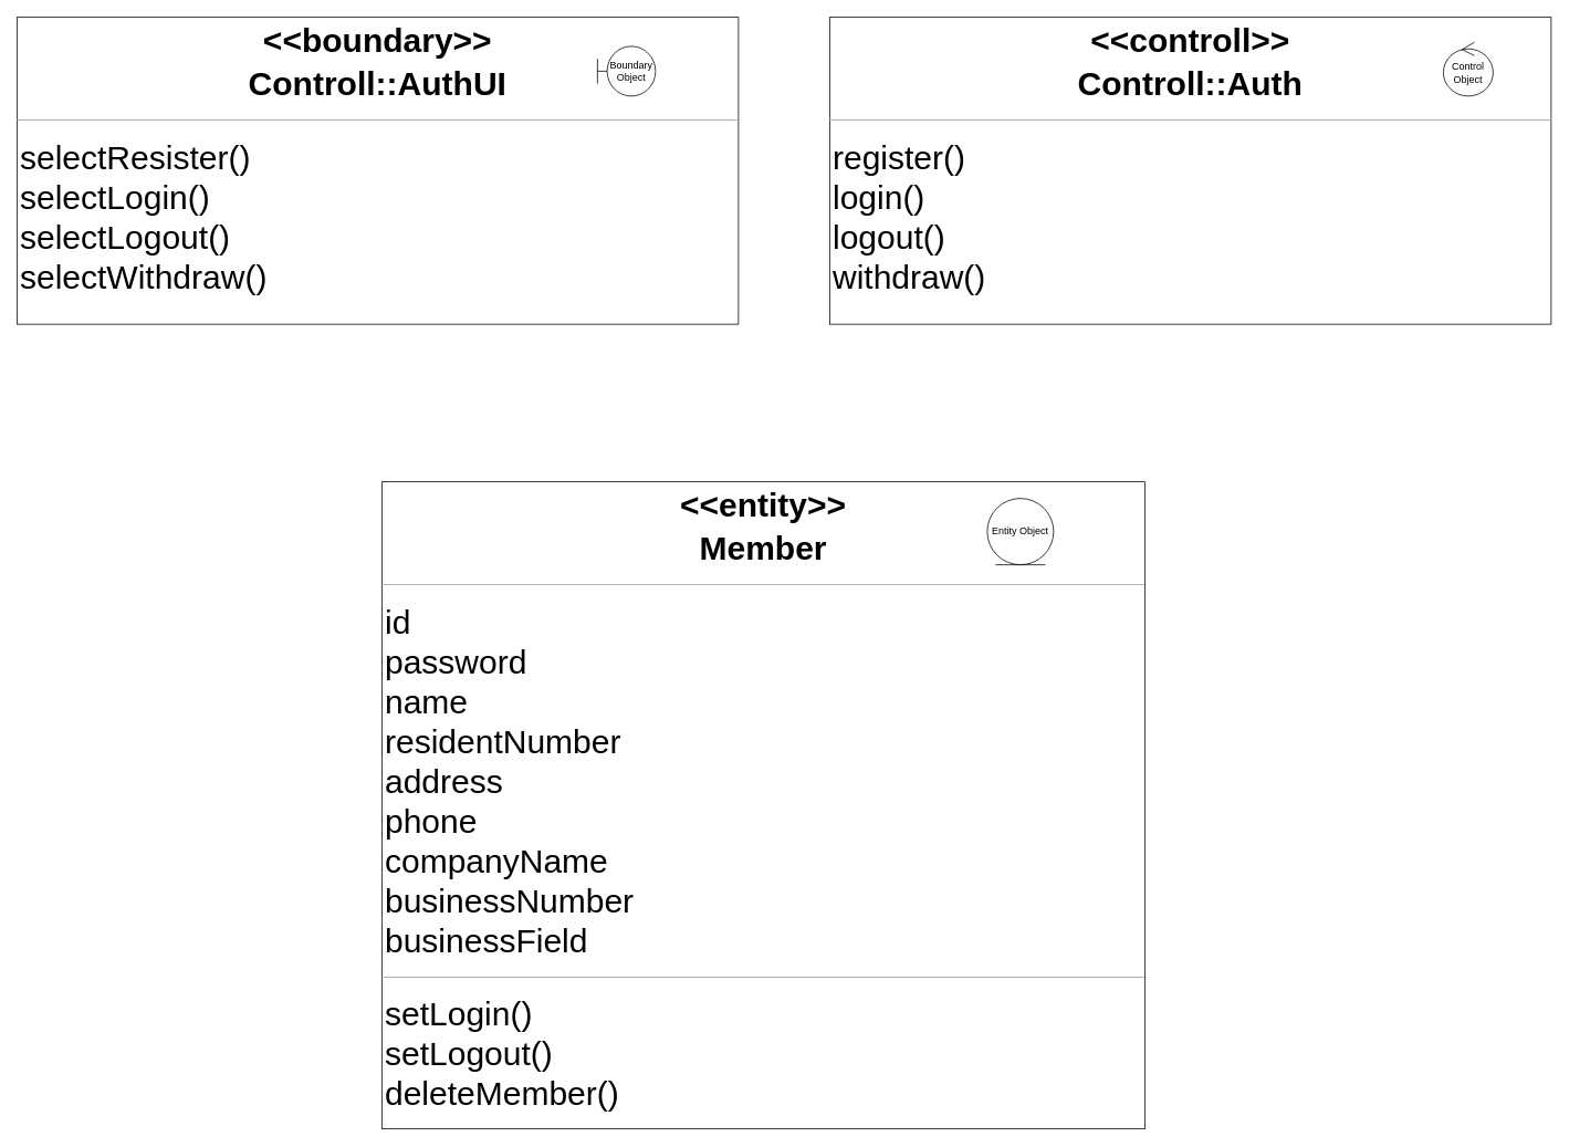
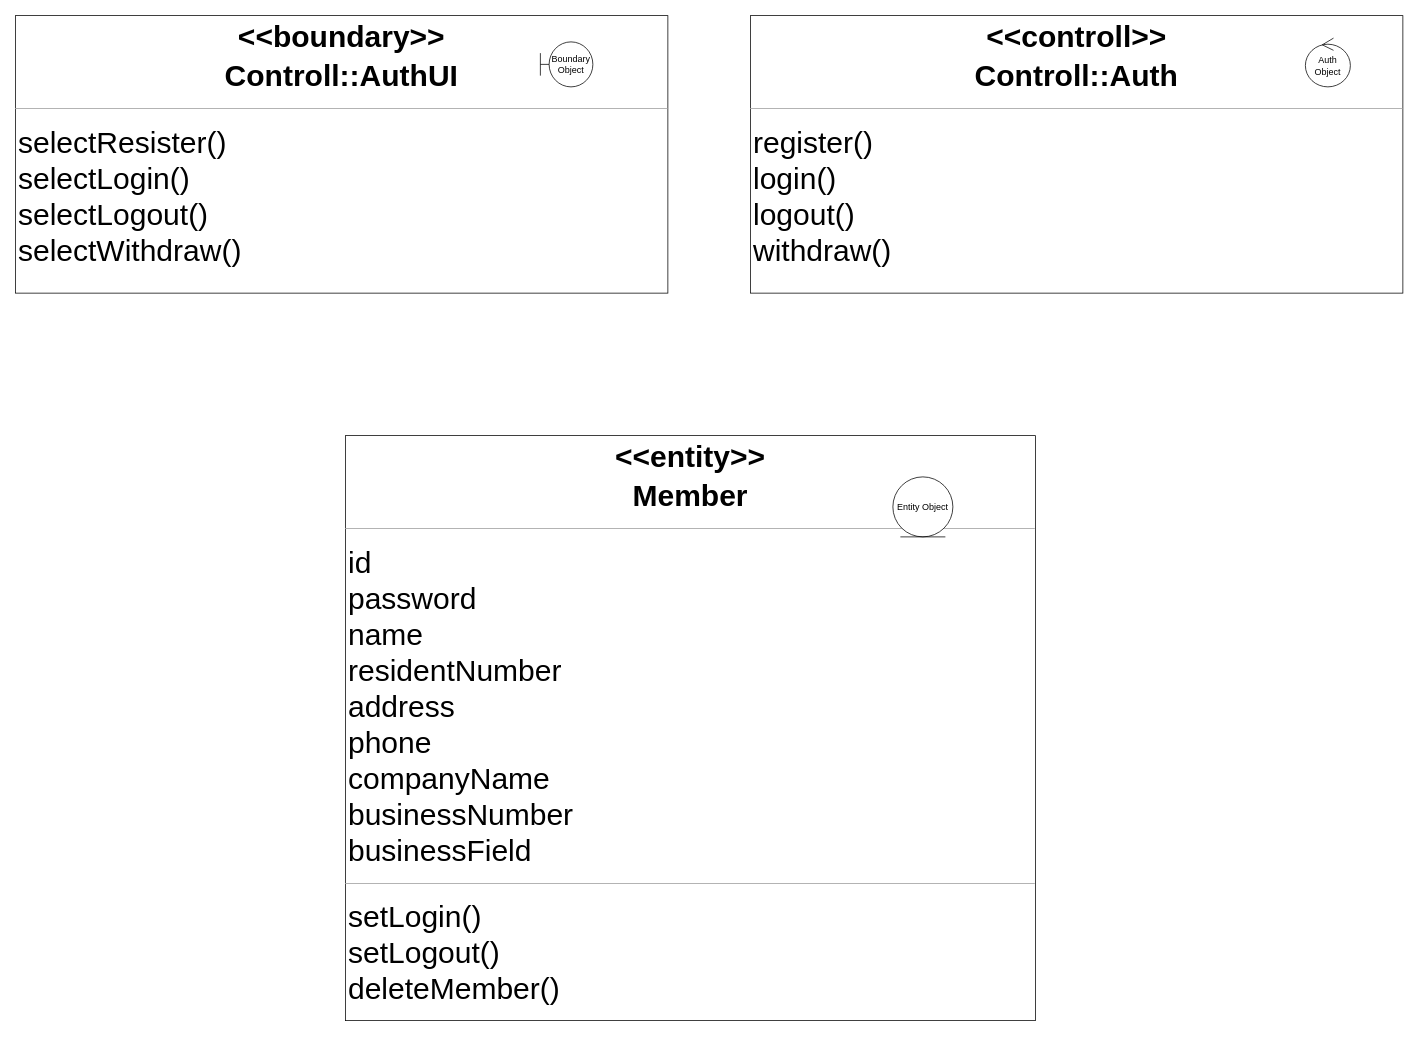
  <mxCell id="0" />
  <mxCell id="1" parent="0" />
  <mxCell id="2" value="&lt;p style=&quot;margin: 4px 0px 0px; text-align: center; font-size: 40px;&quot;&gt;&lt;b style=&quot;&quot;&gt;&lt;font style=&quot;font-size: 40px;&quot;&gt;&amp;lt;&amp;lt;controll&amp;gt;&amp;gt;&lt;/font&gt;&lt;/b&gt;&lt;/p&gt;&lt;p style=&quot;margin: 4px 0px 0px; text-align: center; font-size: 40px;&quot;&gt;&lt;b style=&quot;&quot;&gt;&lt;font style=&quot;font-size: 40px;&quot;&gt;Controll::Auth&lt;/font&gt;&lt;/b&gt;&lt;/p&gt;&lt;hr style=&quot;font-size: 40px;&quot; size=&quot;1&quot;&gt;&lt;p style=&quot;margin: 0px 0px 0px 4px; font-size: 40px;&quot;&gt;&lt;/p&gt;&lt;p style=&quot;margin: 0px 0px 0px 4px; font-size: 40px;&quot;&gt;&lt;font style=&quot;font-size: 40px;&quot;&gt;register()&lt;/font&gt;&lt;/p&gt;&lt;p style=&quot;margin: 0px 0px 0px 4px; font-size: 40px;&quot;&gt;&lt;font style=&quot;font-size: 40px;&quot;&gt;login()&lt;/font&gt;&lt;/p&gt;&lt;p style=&quot;margin: 0px 0px 0px 4px; font-size: 40px;&quot;&gt;&lt;font style=&quot;font-size: 40px;&quot;&gt;logout()&lt;/font&gt;&lt;/p&gt;&lt;p style=&quot;margin: 0px 0px 0px 4px; font-size: 40px;&quot;&gt;&lt;font style=&quot;font-size: 40px;&quot;&gt;withdraw()&lt;/font&gt;&lt;/p&gt;" style="verticalAlign=top;align=left;overflow=fill;fontSize=12;fontFamily=Helvetica;html=1;whiteSpace=wrap;" vertex="1" parent="1"><mxGeometry x="1000" y="20" width="870" height="370" as="geometry" /></mxCell>
  <mxCell id="3" value="&lt;p style=&quot;margin: 4px 0px 0px; text-align: center; font-size: 40px;&quot;&gt;&lt;b style=&quot;&quot;&gt;&lt;font style=&quot;font-size: 40px;&quot;&gt;&amp;lt;&amp;lt;boundary&amp;gt;&amp;gt;&lt;/font&gt;&lt;/b&gt;&lt;/p&gt;&lt;p style=&quot;margin: 4px 0px 0px; text-align: center; font-size: 40px;&quot;&gt;&lt;b style=&quot;&quot;&gt;&lt;font style=&quot;font-size: 40px;&quot;&gt;Controll::AuthUI&lt;/font&gt;&lt;/b&gt;&lt;/p&gt;&lt;hr style=&quot;font-size: 40px;&quot; size=&quot;1&quot;&gt;&lt;p style=&quot;margin: 0px 0px 0px 4px; font-size: 40px;&quot;&gt;&lt;/p&gt;&lt;p style=&quot;margin: 0px 0px 0px 4px; font-size: 40px;&quot;&gt;&lt;font style=&quot;font-size: 40px;&quot;&gt;selectResister()&lt;/font&gt;&lt;/p&gt;&lt;p style=&quot;margin: 0px 0px 0px 4px; font-size: 40px;&quot;&gt;&lt;font style=&quot;font-size: 40px;&quot;&gt;selectLogin()&lt;/font&gt;&lt;/p&gt;&lt;p style=&quot;margin: 0px 0px 0px 4px; font-size: 40px;&quot;&gt;&lt;font style=&quot;font-size: 40px;&quot;&gt;selectLogout()&lt;/font&gt;&lt;/p&gt;&lt;p style=&quot;margin: 0px 0px 0px 4px; font-size: 40px;&quot;&gt;&lt;font style=&quot;font-size: 40px;&quot;&gt;selectWithdraw()&lt;/font&gt;&lt;/p&gt;" style="verticalAlign=top;align=left;overflow=fill;fontSize=12;fontFamily=Helvetica;html=1;whiteSpace=wrap;" vertex="1" parent="1"><mxGeometry x="20" y="20" width="870" height="370" as="geometry" /></mxCell>
  <mxCell id="4" value="&lt;p style=&quot;margin: 4px 0px 0px; text-align: center; font-size: 40px;&quot;&gt;&lt;b style=&quot;&quot;&gt;&lt;font style=&quot;font-size: 40px;&quot;&gt;&amp;lt;&amp;lt;entity&amp;gt;&amp;gt;&lt;/font&gt;&lt;/b&gt;&lt;/p&gt;&lt;p style=&quot;margin: 4px 0px 0px; text-align: center; font-size: 40px;&quot;&gt;&lt;b style=&quot;&quot;&gt;&lt;font style=&quot;font-size: 40px;&quot;&gt;Member&lt;/font&gt;&lt;/b&gt;&lt;/p&gt;&lt;hr style=&quot;font-size: 40px;&quot; size=&quot;1&quot;&gt;&lt;p style=&quot;border-color: var(--border-color); margin: 0px 0px 0px 4px; font-size: 40px;&quot;&gt;&lt;font style=&quot;font-size: 40px;&quot;&gt;id&lt;/font&gt;&lt;/p&gt;&lt;p style=&quot;border-color: var(--border-color); margin: 0px 0px 0px 4px; font-size: 40px;&quot;&gt;&lt;span style=&quot;border-color: var(--border-color);&quot;&gt;&lt;font style=&quot;font-size: 40px;&quot;&gt;password&lt;/font&gt;&lt;/span&gt;&lt;/p&gt;&lt;p style=&quot;border-color: var(--border-color); margin: 0px 0px 0px 4px; font-size: 40px;&quot;&gt;&lt;span style=&quot;border-color: var(--border-color);&quot;&gt;&lt;font style=&quot;font-size: 40px;&quot;&gt;name&lt;/font&gt;&lt;/span&gt;&lt;/p&gt;&lt;p style=&quot;border-color: var(--border-color); margin: 0px 0px 0px 4px; font-size: 40px;&quot;&gt;&lt;span style=&quot;border-color: var(--border-color);&quot;&gt;&lt;font style=&quot;font-size: 40px;&quot;&gt;residentNumber&lt;/font&gt;&lt;/span&gt;&lt;/p&gt;&lt;p style=&quot;border-color: var(--border-color); margin: 0px 0px 0px 4px; font-size: 40px;&quot;&gt;&lt;span style=&quot;border-color: var(--border-color);&quot;&gt;&lt;font style=&quot;font-size: 40px;&quot;&gt;address&lt;/font&gt;&lt;/span&gt;&lt;/p&gt;&lt;p style=&quot;border-color: var(--border-color); margin: 0px 0px 0px 4px; font-size: 40px;&quot;&gt;&lt;span style=&quot;border-color: var(--border-color);&quot;&gt;&lt;font style=&quot;font-size: 40px;&quot;&gt;phone&lt;/font&gt;&lt;/span&gt;&lt;/p&gt;&lt;p style=&quot;border-color: var(--border-color); margin: 0px 0px 0px 4px; font-size: 40px;&quot;&gt;&lt;span style=&quot;border-color: var(--border-color);&quot;&gt;&lt;font style=&quot;font-size: 40px;&quot;&gt;companyName&lt;/font&gt;&lt;/span&gt;&lt;/p&gt;&lt;p style=&quot;border-color: var(--border-color); margin: 0px 0px 0px 4px; font-size: 40px;&quot;&gt;&lt;span style=&quot;border-color: var(--border-color);&quot;&gt;&lt;font style=&quot;font-size: 40px;&quot;&gt;businessNumber&lt;/font&gt;&lt;/span&gt;&lt;/p&gt;&lt;p style=&quot;border-color: var(--border-color); margin: 0px 0px 0px 4px; font-size: 40px;&quot;&gt;&lt;span style=&quot;border-color: var(--border-color);&quot;&gt;&lt;font style=&quot;font-size: 40px;&quot;&gt;businessField&lt;/font&gt;&lt;/span&gt;&lt;/p&gt;&lt;hr style=&quot;font-size: 40px;&quot; size=&quot;1&quot;&gt;&lt;p style=&quot;margin: 0px 0px 0px 4px; font-size: 40px;&quot;&gt;&lt;font style=&quot;font-size: 40px;&quot;&gt;setLogin()&lt;/font&gt;&lt;/p&gt;&lt;p style=&quot;margin: 0px 0px 0px 4px; font-size: 40px;&quot;&gt;&lt;font style=&quot;font-size: 40px;&quot;&gt;setLogout()&lt;/font&gt;&lt;/p&gt;&lt;p style=&quot;margin: 0px 0px 0px 4px; font-size: 40px;&quot;&gt;&lt;font style=&quot;font-size: 40px;&quot;&gt;deleteMember()&lt;/font&gt;&lt;/p&gt;" style="verticalAlign=top;align=left;overflow=fill;fontSize=12;fontFamily=Helvetica;html=1;whiteSpace=wrap;" vertex="1" parent="1"><mxGeometry x="460" y="580" width="920" height="780" as="geometry" /></mxCell>
- <mxCell id="5" value="Control Object" style="ellipse;shape=umlControl;whiteSpace=wrap;html=1;" vertex="1" parent="1"><mxGeometry x="1740" y="50" width="60" height="65" as="geometry" /></mxCell>
+ <mxCell id="5" value="Auth Object" style="ellipse;shape=umlControl;whiteSpace=wrap;html=1;" vertex="1" parent="1"><mxGeometry x="1740" y="50" width="60" height="65" as="geometry" /></mxCell>
  <mxCell id="6" value="Boundary Object" style="shape=umlBoundary;whiteSpace=wrap;html=1;" vertex="1" parent="1"><mxGeometry x="720" y="55" width="70" height="60" as="geometry" /></mxCell>
- <mxCell id="7" value="Entity Object" style="ellipse;shape=umlEntity;whiteSpace=wrap;html=1;" vertex="1" parent="1"><mxGeometry x="1190" y="600" width="80" height="80" as="geometry" /></mxCell>
+ <mxCell id="7" value="Entity Object" style="ellipse;shape=umlEntity;whiteSpace=wrap;html=1;" vertex="1" parent="1"><mxGeometry x="1190" y="635" width="80" height="80" as="geometry" /></mxCell>
